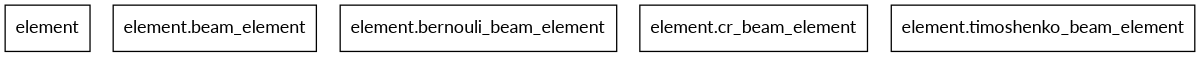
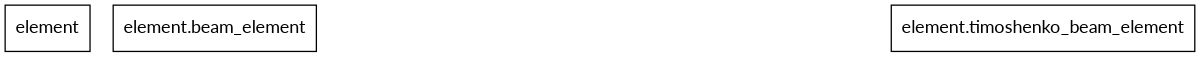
  digraph {
    rankdir=BT
    fontname=Lato
    node [shape=box fontname=Lato]
    n1 [label=element]
    n2 [label="element.beam_element"]
-   n3 [label="element.bernouli_beam_element"]
-   n4 [label="element.cr_beam_element"]
    n5 [label="element.timoshenko_beam_element"]
  }
